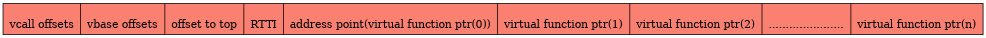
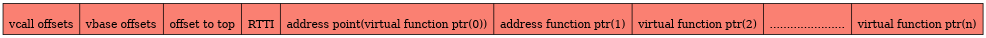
  digraph {
    rankdir=LR
-   n1 [label="{\n			vcall offsets | \n			vbase offsets | \n			offset to top | \n			RTTI | \n			address point(virtual function ptr(0)) |\n			virtual function ptr(1) |\n			virtual function ptr(2) |\n			......................	|\n			virtual function ptr(n)\n		}" shape=record style=filled fillcolor=salmon]
+   n1 [label="{\n			vcall offsets | \n			vbase offsets | \n			offset to top | \n			RTTI | \n			address point(virtual function ptr(0)) |\n			address function ptr(1) |\n			virtual function ptr(2) |\n			......................	|\n			virtual function ptr(n)\n		}" shape=record style=filled fillcolor=salmon]
  }
